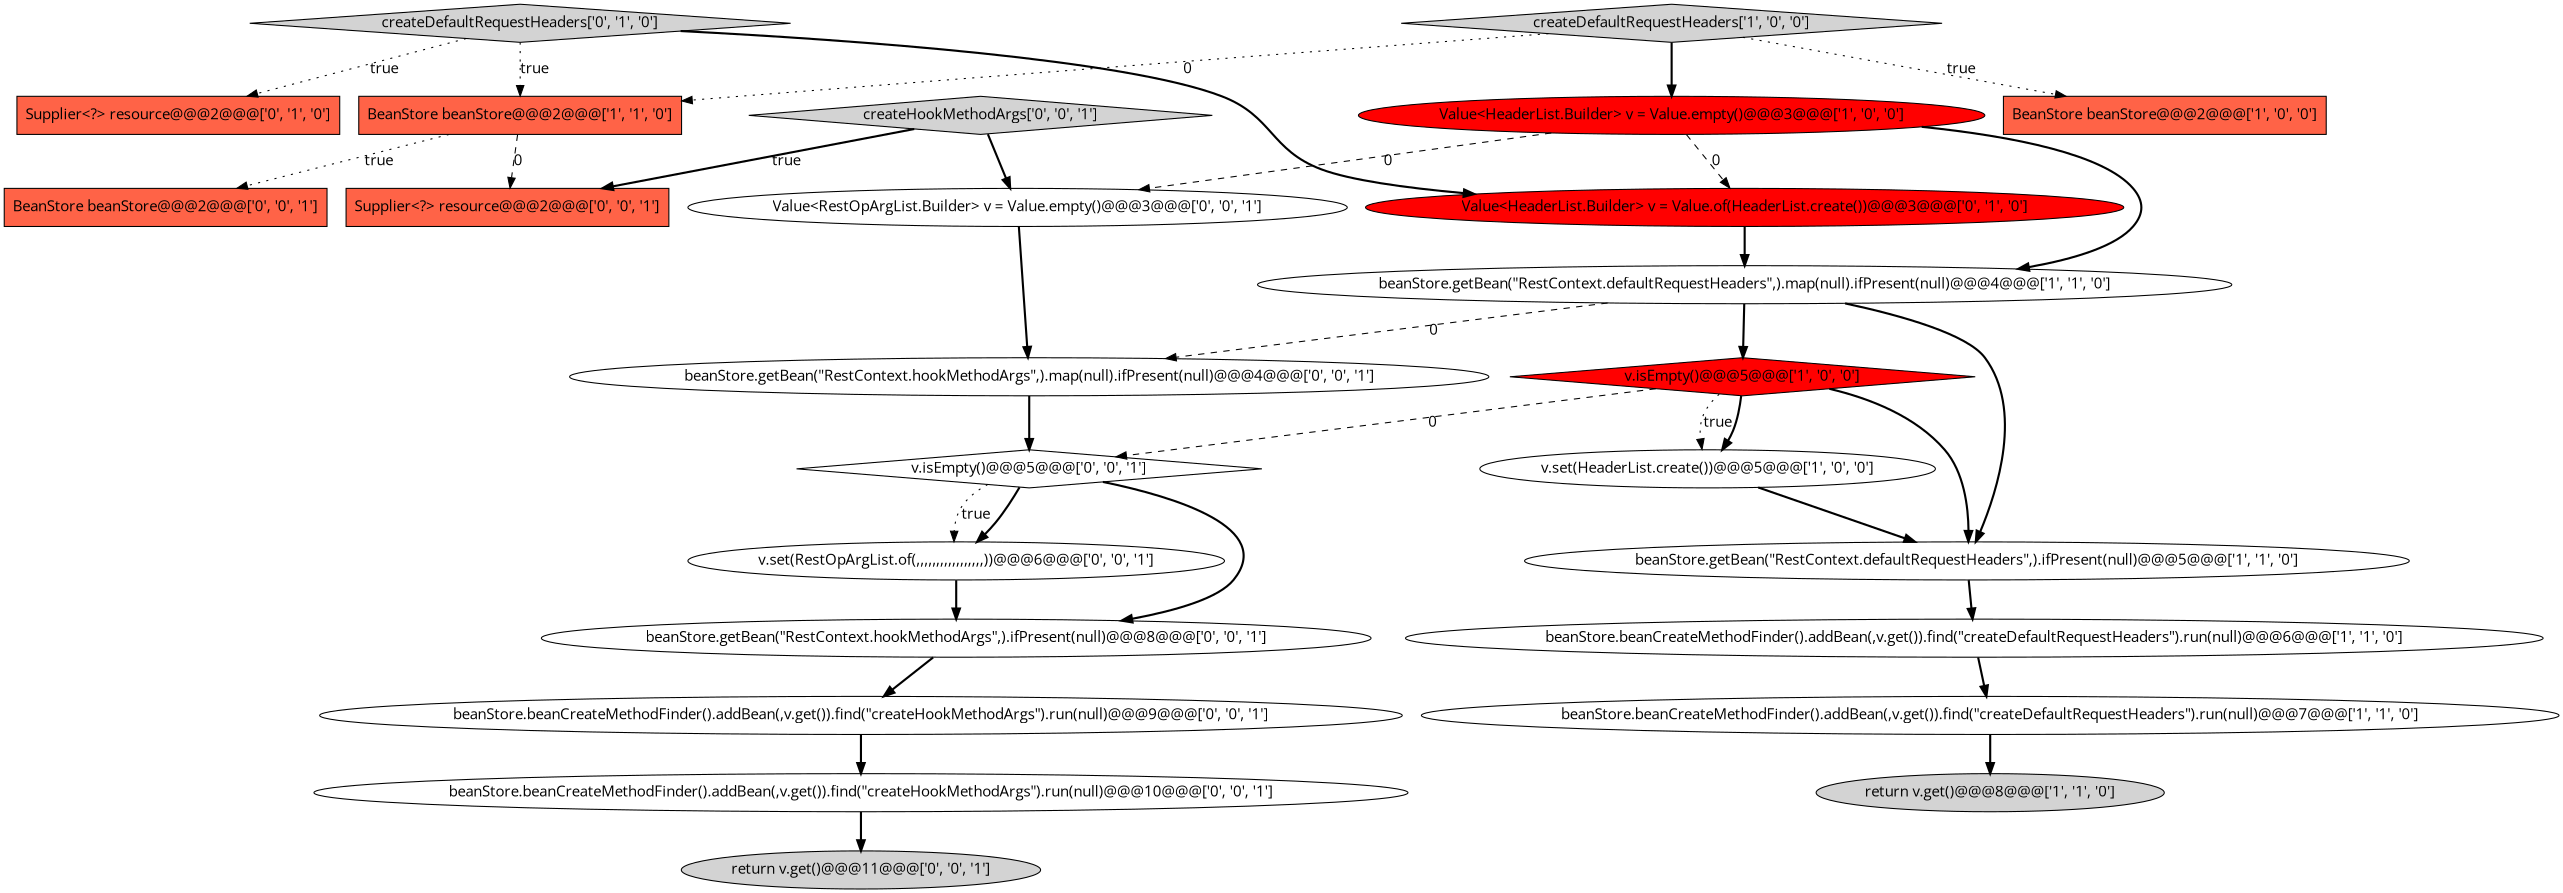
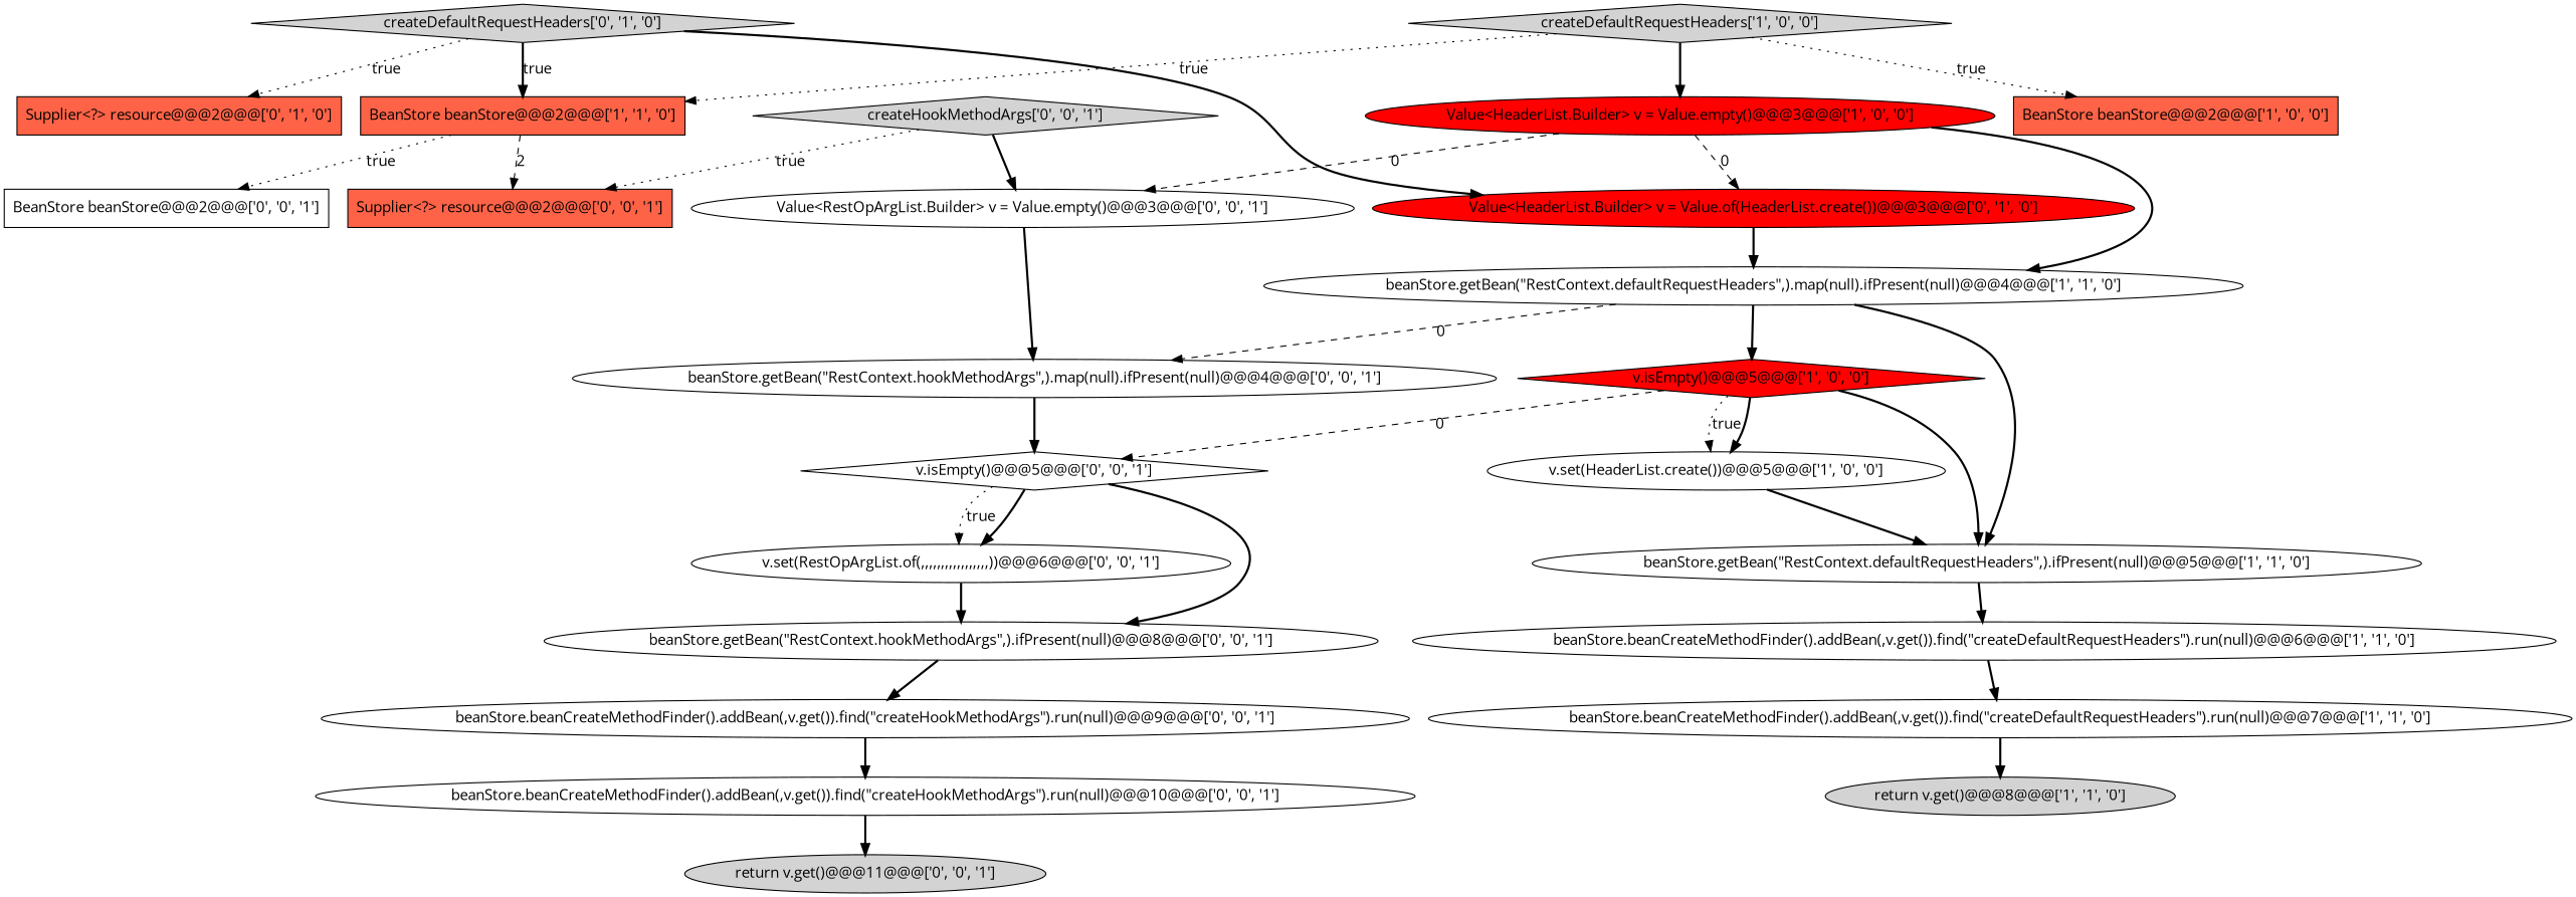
  digraph {
    fontname="Open Sans"
    node [fillcolor=white fontname="Open Sans" shape=ellipse style=filled]
    edge [fontname="Open Sans" style=bold]
    n1 [fillcolor=lightgray label="createDefaultRequestHeaders['0', '1', '0']" shape=diamond]
    n2 [fillcolor=tomato label="BeanStore beanStore@@@2@@@['1', '1', '0']" shape=box]
    n3 [fillcolor=red label="Value<HeaderList.Builder> v = Value.of(HeaderList.create())@@@3@@@['0', '1', '0']"]
    n4 [fillcolor=tomato label="Supplier<?> resource@@@2@@@['0', '1', '0']" shape=box]
    n5 [fillcolor=tomato label="Supplier<?> resource@@@2@@@['0', '0', '1']" shape=box]
-   n6 [fillcolor=tomato label="BeanStore beanStore@@@2@@@['0', '0', '1']" shape=box]
+   n6 [label="BeanStore beanStore@@@2@@@['0', '0', '1']" shape=box]
    n7 [label="beanStore.getBean(\"RestContext.defaultRequestHeaders\",).map(null).ifPresent(null)@@@4@@@['1', '1', '0']"]
    n8 [label="v.set(HeaderList.create())@@@5@@@['1', '0', '0']"]
    n9 [label="beanStore.getBean(\"RestContext.defaultRequestHeaders\",).ifPresent(null)@@@5@@@['1', '1', '0']"]
    n10 [label="beanStore.beanCreateMethodFinder().addBean(,v.get()).find(\"createDefaultRequestHeaders\").run(null)@@@6@@@['1', '1', '0']"]
    n11 [fillcolor=lightgray label="return v.get()@@@11@@@['0', '0', '1']"]
    n12 [label="beanStore.getBean(\"RestContext.hookMethodArgs\",).map(null).ifPresent(null)@@@4@@@['0', '0', '1']"]
    n13 [label="v.isEmpty()@@@5@@@['0', '0', '1']" shape=diamond]
    n14 [label="beanStore.getBean(\"RestContext.hookMethodArgs\",).ifPresent(null)@@@8@@@['0', '0', '1']"]
    n15 [label="v.set(RestOpArgList.of(,,,,,,,,,,,,,,,,,))@@@6@@@['0', '0', '1']"]
    n16 [fillcolor=red label="v.isEmpty()@@@5@@@['1', '0', '0']" shape=diamond]
    n17 [label="beanStore.beanCreateMethodFinder().addBean(,v.get()).find(\"createHookMethodArgs\").run(null)@@@9@@@['0', '0', '1']"]
    n18 [label="beanStore.beanCreateMethodFinder().addBean(,v.get()).find(\"createHookMethodArgs\").run(null)@@@10@@@['0', '0', '1']"]
    n19 [label="Value<RestOpArgList.Builder> v = Value.empty()@@@3@@@['0', '0', '1']"]
    n20 [label="beanStore.beanCreateMethodFinder().addBean(,v.get()).find(\"createDefaultRequestHeaders\").run(null)@@@7@@@['1', '1', '0']"]
    n21 [fillcolor=lightgray label="return v.get()@@@8@@@['1', '1', '0']"]
    n22 [fillcolor=lightgray label="createHookMethodArgs['0', '0', '1']" shape=diamond]
    n23 [fillcolor=red label="Value<HeaderList.Builder> v = Value.empty()@@@3@@@['1', '0', '0']"]
    n24 [fillcolor=tomato label="BeanStore beanStore@@@2@@@['1', '0', '0']" shape=box]
    n25 [fillcolor=lightgray label="createDefaultRequestHeaders['1', '0', '0']" shape=diamond]
-   n1 -> n2 [label=true style=dotted]
+   n1 -> n2 [label=true]
    n1 -> n3
    n1 -> n4 [label=true style=dotted]
-   n2 -> n5 [label=0 style=dashed]
+   n2 -> n5 [label=2 style=dashed]
    n2 -> n6 [label=true style=dotted]
    n3 -> n7
    n7 -> n9
    n7 -> n12 [label=0 style=dashed]
    n7 -> n16
    n8 -> n9
    n9 -> n10
    n10 -> n20
    n12 -> n13
    n13 -> n14
    n13 -> n15
    n13 -> n15 [label=true style=dotted]
    n14 -> n17
    n15 -> n14
    n16 -> n8 [label=true style=dotted]
    n16 -> n8
    n16 -> n9
    n16 -> n13 [label=0 style=dashed]
    n17 -> n18
    n18 -> n11
    n19 -> n12
    n20 -> n21
-   n22 -> n5 [label=true]
+   n22 -> n5 [label=true style=dotted]
    n22 -> n19
    n23 -> n3 [label=0 style=dashed]
    n23 -> n7
    n23 -> n19 [label=0 style=dashed]
-   n25 -> n2 [label=0 style=dotted]
+   n25 -> n2 [label=true style=dotted]
    n25 -> n23
    n25 -> n24 [label=true style=dotted]
  }
